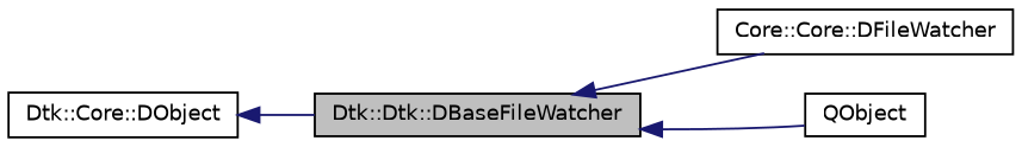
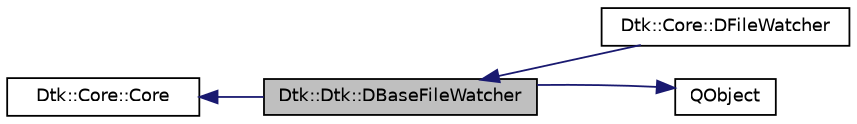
  digraph {
    rankdir=LR
    node [color=black fillcolor=white fontname=Helvetica fontsize=10 shape=record style=filled]
    edge [color=midnightblue dir=back fontname=Helvetica fontsize=10 labelfontname=Helvetica labelfontsize=10 style=solid]
    n1 [fillcolor=grey75 fontcolor=black height=0.2 label="Dtk::Dtk::DBaseFileWatcher" width=0.4]
-   n2 [height=0.2 label="Core::Core::DFileWatcher" width=0.4]
+   n2 [height=0.2 label="Dtk::Core::DFileWatcher" width=0.4]
    n3 [height=0.2 label=QObject width=0.4]
-   n4 [height=0.2 label="Dtk::Core::DObject" width=0.4]
+   n4 [height=0.2 label="Dtk::Core::Core" width=0.4]
    n1 -> n2
-   n1 -> n3
+   n3 -> n1
    n4 -> n1
  }
